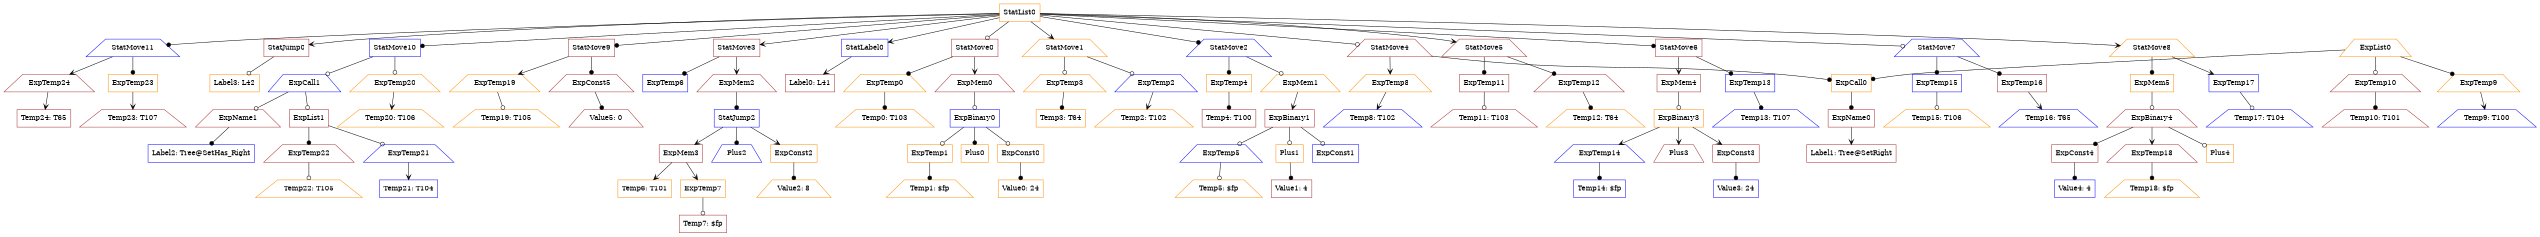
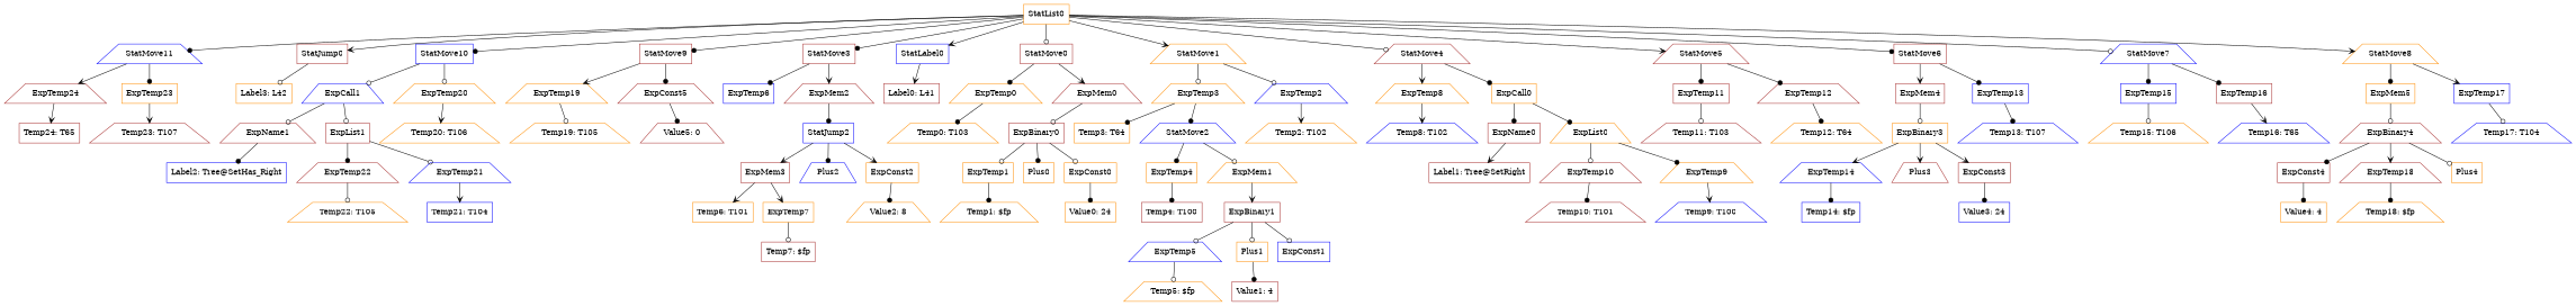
  digraph {
    ordering=out
    node [color=darkorange shape=trapezium]
    edge [arrowhead=dot]
    ExpTemp24 [color=brown]
    "Temp24: T65" [color=brown shape=box]
    StatMove11 [color=blue]
    ExpTemp23 [shape=box]
    "Temp23: T107" [color=brown]
    StatJump0 [color=brown shape=box]
    "Label3: L42" [shape=box]
    ExpCall1 [color=blue]
    ExpName1 [color=brown]
    ExpList1 [color=brown shape=box]
    "Label2: Tree@SetHas_Right" [color=blue shape=box]
    ExpTemp22 [color=brown]
    ExpTemp21 [color=blue]
    "Temp22: T105"
    "Temp21: T104" [color=blue shape=box]
    StatMove10 [color=blue shape=box]
    ExpTemp20
    "Temp20: T106"
    StatMove9 [color=brown shape=box]
    ExpTemp19
    ExpConst5 [color=brown]
    "Temp19: T105"
    "Value5: 0" [color=brown]
    ExpConst4 [color=brown shape=box]
-   "Value4: 4" [color=blue shape=box]
+   "Value4: 4" [shape=box]
    ExpTemp4 [shape=box]
    "Temp4: T100" [color=brown shape=box]
    StatMove3 [color=brown shape=box]
    ExpTemp6 [color=blue shape=box]
    ExpMem2 [color=brown]
    n31 [color=blue label=StatJump2 shape=box]
    "Temp6: T101" [shape=box]
    ExpMem3 [color=brown shape=box]
    Plus2 [color=blue]
    ExpConst2 [shape=box]
    ExpTemp11 [color=brown shape=box]
    "Temp11: T103" [color=brown]
    ExpTemp5 [color=blue]
    "Temp5: $fp"
    ExpTemp1 [shape=box]
    "Temp1: $fp"
    ExpTemp14 [color=blue]
    "Temp14: $fp" [color=blue shape=box]
    "Temp3: T64" [shape=box]
    ExpTemp3
-   ExpBinary0 [color=blue shape=box]
+   ExpBinary0 [color=brown shape=box]
    Plus0 [shape=box]
    ExpConst0 [shape=box]
    "Value0: 24" [shape=box]
    ExpMem4 [color=brown shape=box]
    ExpBinary3 [shape=box]
    Plus3 [color=brown]
    ExpConst3 [color=brown shape=box]
    "Value3: 24" [color=blue shape=box]
    ExpTemp7 [shape=box]
    "Temp7: $fp" [color=brown shape=box]
    ExpTemp0
    "Temp0: T103"
    StatList0 [shape=box]
    StatLabel0 [color=blue shape=box]
    StatMove0 [color=brown shape=box]
    StatMove1
    StatMove2 [color=blue]
    StatMove4 [color=brown]
    StatMove5 [color=brown]
    StatMove6 [color=brown shape=box]
    StatMove7 [color=blue]
    StatMove8
    "Label0: L41" [color=brown shape=box]
    ExpMem0 [color=brown]
    ExpTemp2 [color=blue]
    ExpMem1
    ExpTemp8
    ExpCall0 [shape=box]
    ExpTemp12 [color=brown]
    ExpTemp13 [color=blue shape=box]
    ExpTemp15 [color=blue shape=box]
    ExpTemp16 [color=brown shape=box]
    ExpMem5 [shape=box]
    ExpTemp17 [color=blue shape=box]
    "Temp2: T102"
    ExpBinary1 [color=brown shape=box]
    "Temp8: T102" [color=blue]
    ExpName0 [color=brown shape=box]
    ExpList0
    "Temp12: T64"
    "Temp13: T107" [color=blue]
    "Temp15: T106"
    "Temp16: T65" [color=blue]
    ExpBinary4 [color=brown]
    "Temp17: T104" [color=blue]
    ExpTemp18 [color=brown]
    Plus4 [shape=box]
    "Temp18: $fp"
    "Value2: 8"
    Plus1 [shape=box]
    ExpConst1 [color=blue shape=box]
    "Value1: 4" [color=brown shape=box]
    ExpTemp10 [color=brown]
    "Temp10: T101" [color=brown]
    "Label1: Tree@SetRight" [color=brown shape=box]
    ExpTemp9
    "Temp9: T100" [color=blue]
    ExpTemp24 -> "Temp24: T65" [arrowhead=vee]
    StatMove11 -> ExpTemp24 [arrowhead=vee]
    StatMove11 -> ExpTemp23
    ExpTemp23 -> "Temp23: T107" [arrowhead=vee]
    StatJump0 -> "Label3: L42" [arrowhead=odot]
    ExpCall1 -> ExpName1 [arrowhead=odot]
    ExpCall1 -> ExpList1 [arrowhead=odot]
    ExpName1 -> "Label2: Tree@SetHas_Right"
    ExpList1 -> ExpTemp22
    ExpList1 -> ExpTemp21 [arrowhead=odot]
    ExpTemp22 -> "Temp22: T105" [arrowhead=odot]
    ExpTemp21 -> "Temp21: T104" [arrowhead=vee]
    StatMove10 -> ExpCall1 [arrowhead=odot]
    StatMove10 -> ExpTemp20 [arrowhead=odot]
    ExpTemp20 -> "Temp20: T106" [arrowhead=vee]
    StatMove9 -> ExpTemp19 [arrowhead=vee]
    StatMove9 -> ExpConst5
    ExpTemp19 -> "Temp19: T105" [arrowhead=odot]
    ExpConst5 -> "Value5: 0"
    ExpConst4 -> "Value4: 4"
    ExpTemp4 -> "Temp4: T100"
    StatMove3 -> ExpTemp6
    StatMove3 -> ExpMem2 [arrowhead=vee]
    ExpMem2 -> n31
    n31 -> ExpMem3 [arrowhead=vee]
    n31 -> Plus2
    n31 -> ExpConst2 [arrowhead=vee]
    ExpMem3 -> "Temp6: T101" [arrowhead=vee]
    ExpMem3 -> ExpTemp7 [arrowhead=vee]
    ExpConst2 -> "Value2: 8"
    ExpTemp11 -> "Temp11: T103" [arrowhead=odot]
    ExpTemp5 -> "Temp5: $fp" [arrowhead=odot]
    ExpTemp1 -> "Temp1: $fp"
    ExpTemp14 -> "Temp14: $fp"
    ExpTemp3 -> "Temp3: T64"
    ExpBinary0 -> ExpTemp1 [arrowhead=odot]
    ExpBinary0 -> Plus0
    ExpBinary0 -> ExpConst0 [arrowhead=odot]
    ExpConst0 -> "Value0: 24"
    ExpMem4 -> ExpBinary3 [arrowhead=odot]
    ExpBinary3 -> ExpTemp14 [arrowhead=vee]
    ExpBinary3 -> Plus3 [arrowhead=vee]
    ExpBinary3 -> ExpConst3 [arrowhead=vee]
    ExpConst3 -> "Value3: 24"
    ExpTemp7 -> "Temp7: $fp" [arrowhead=odot]
    ExpTemp0 -> "Temp0: T103"
    StatList0 -> StatMove11
    StatList0 -> StatJump0 [arrowhead=vee]
    StatList0 -> StatMove10
    StatList0 -> StatMove9
-   StatList0 -> StatMove3 [arrowhead=vee]
+   StatList0 -> StatMove3
    StatList0 -> StatLabel0 [arrowhead=vee]
    StatList0 -> StatMove0 [arrowhead=odot]
    StatList0 -> StatMove1 [arrowhead=vee]
-   StatList0 -> StatMove2
+   ExpTemp3 -> StatMove2
    StatList0 -> StatMove4 [arrowhead=odot]
    StatList0 -> StatMove5 [arrowhead=vee]
    StatList0 -> StatMove6
    StatList0 -> StatMove7 [arrowhead=odot]
    StatList0 -> StatMove8 [arrowhead=vee]
    StatLabel0 -> "Label0: L41" [arrowhead=vee]
    StatMove0 -> ExpTemp0
    StatMove0 -> ExpMem0 [arrowhead=vee]
    StatMove1 -> ExpTemp3 [arrowhead=odot]
    StatMove1 -> ExpTemp2 [arrowhead=odot]
    StatMove2 -> ExpTemp4
    StatMove2 -> ExpMem1 [arrowhead=odot]
    StatMove4 -> ExpTemp8 [arrowhead=vee]
    StatMove4 -> ExpCall0
    StatMove5 -> ExpTemp11
    StatMove5 -> ExpTemp12
    StatMove6 -> ExpMem4 [arrowhead=vee]
    StatMove6 -> ExpTemp13
    StatMove7 -> ExpTemp15
    StatMove7 -> ExpTemp16
    StatMove8 -> ExpMem5
    StatMove8 -> ExpTemp17 [arrowhead=vee]
    ExpMem0 -> ExpBinary0 [arrowhead=odot]
    ExpTemp2 -> "Temp2: T102" [arrowhead=vee]
    ExpMem1 -> ExpBinary1 [arrowhead=vee]
    ExpTemp8 -> "Temp8: T102" [arrowhead=vee]
    ExpCall0 -> ExpName0
-   ExpList0 -> ExpCall0
+   ExpCall0 -> ExpList0
    ExpTemp12 -> "Temp12: T64"
    ExpTemp13 -> "Temp13: T107"
    ExpTemp15 -> "Temp15: T106" [arrowhead=odot]
    ExpTemp16 -> "Temp16: T65" [arrowhead=vee]
    ExpMem5 -> ExpBinary4 [arrowhead=odot]
    ExpTemp17 -> "Temp17: T104" [arrowhead=odot]
    ExpBinary1 -> ExpTemp5 [arrowhead=odot]
    ExpBinary1 -> Plus1 [arrowhead=odot]
    ExpBinary1 -> ExpConst1 [arrowhead=odot]
    ExpName0 -> "Label1: Tree@SetRight" [arrowhead=vee]
    ExpList0 -> ExpTemp10 [arrowhead=odot]
    ExpList0 -> ExpTemp9
    ExpBinary4 -> ExpConst4
    ExpBinary4 -> ExpTemp18 [arrowhead=vee]
    ExpBinary4 -> Plus4 [arrowhead=odot]
    ExpTemp18 -> "Temp18: $fp"
    Plus1 -> "Value1: 4"
    ExpTemp10 -> "Temp10: T101"
    ExpTemp9 -> "Temp9: T100" [arrowhead=vee]
  }
